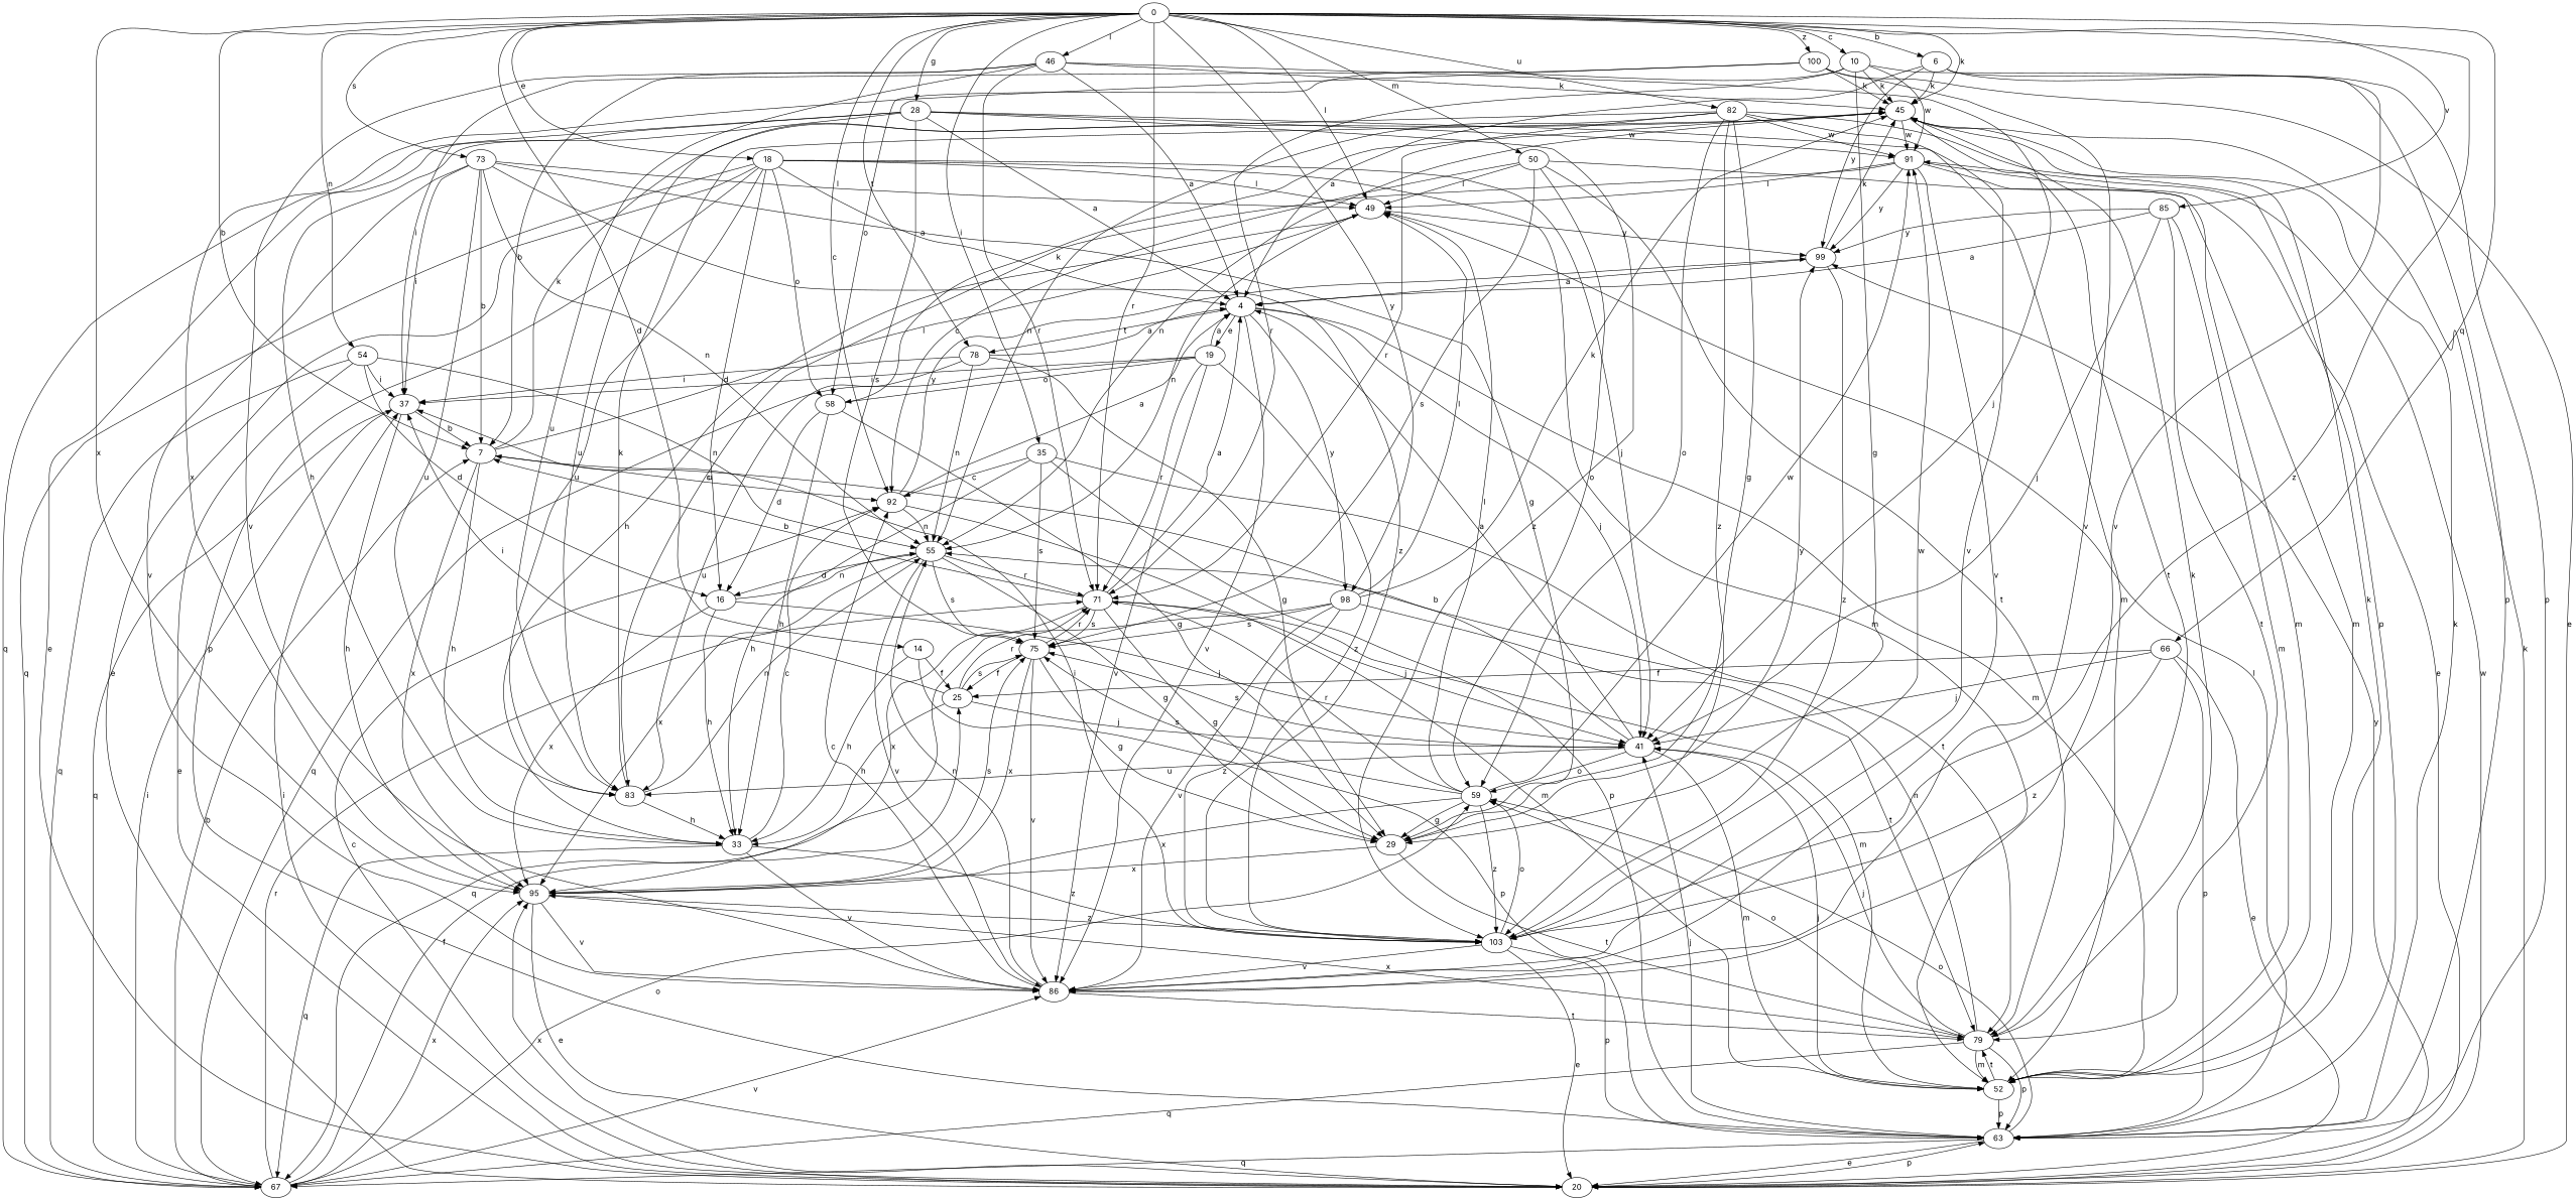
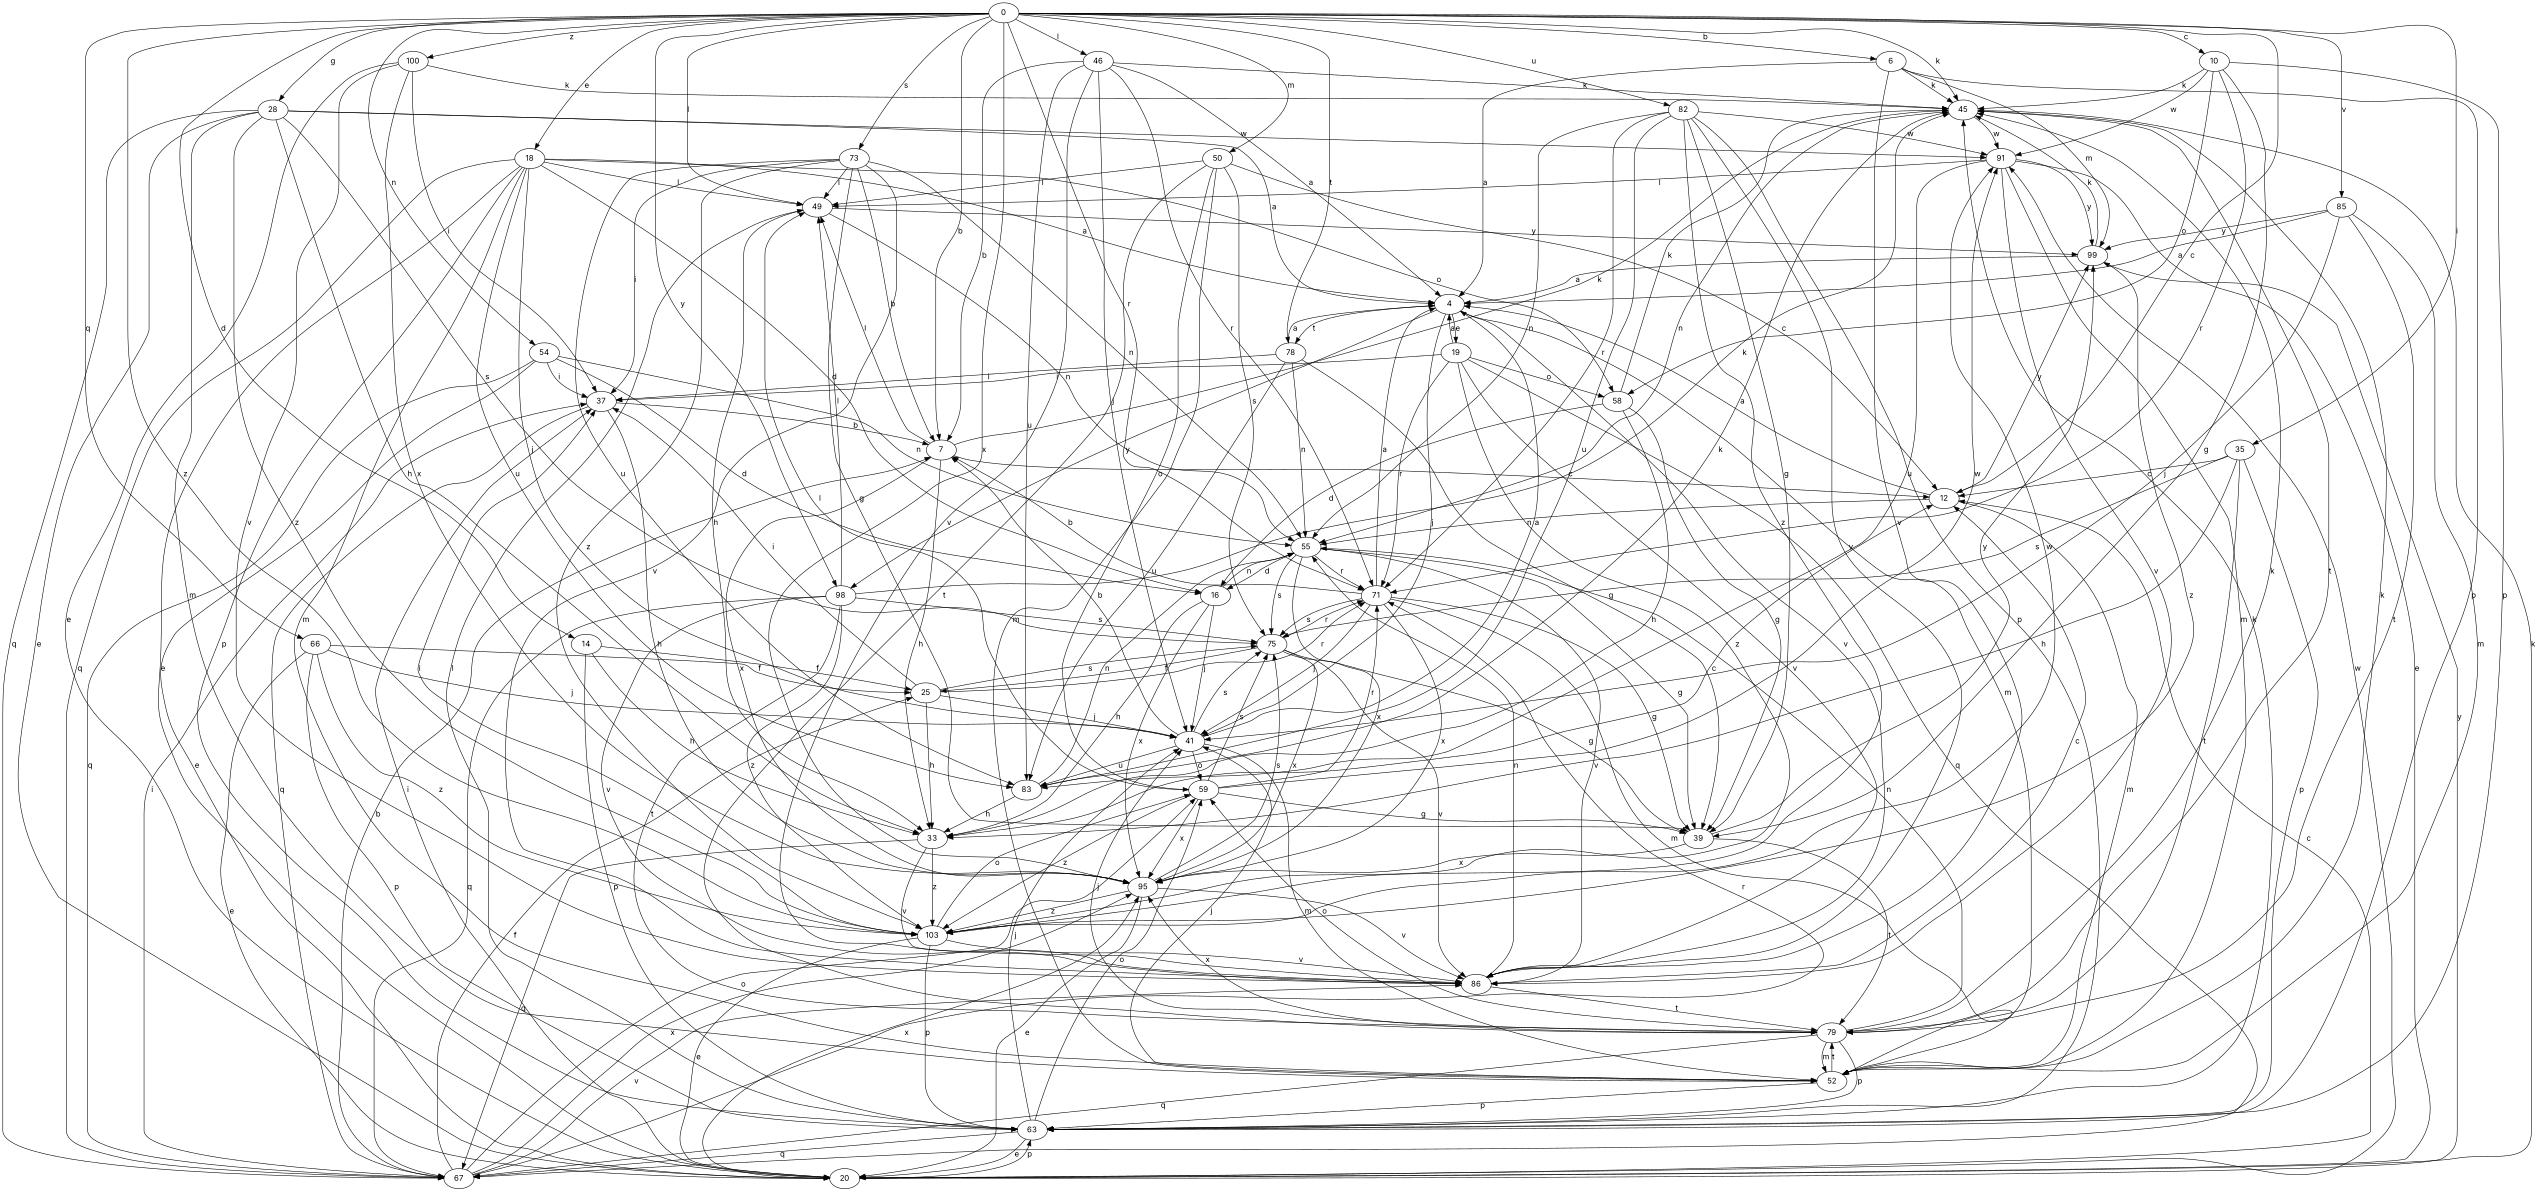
  strict digraph {
    fontname=Inter
    node [fontname=Inter]
    edge [fontname=Inter]
    0
    6
    7
    10
-   12 [label=92]
+   12
    14
    18
    28
    35
    45
    46
    49
    50
    54
    66
    71
    73
    78
    82
    85
    95
    98
    100
    103
    4
    86
    63
    99
    33
-   29
+   29 [label=39]
    58
    91
    52
    55
    25
    41
    16
    20
    67
    83
    75
    79
    59
    37
    19
    0 -> 6 [label=b]
    0 -> 7 [label=b]
    0 -> 10 [label=c]
    0 -> 12 [label=c]
    0 -> 14 [label=d]
    0 -> 18 [label=e]
    0 -> 28 [label=g]
    0 -> 35 [label=i]
    0 -> 45 [label=k]
    0 -> 46 [label=l]
    0 -> 49 [label=l]
    0 -> 50 [label=m]
    0 -> 54 [label=n]
    0 -> 66 [label=q]
    0 -> 71 [label=r]
    0 -> 73 [label=s]
    0 -> 78 [label=t]
    0 -> 82 [label=u]
    0 -> 85 [label=v]
    0 -> 95 [label=x]
    0 -> 98 [label=y]
    0 -> 100 [label=z]
    0 -> 103 [label=z]
    6 -> 45 [label=k]
    6 -> 4 [label=a]
    6 -> 86 [label=v]
    6 -> 63 [label=p]
-   6 -> 99 [label=y]
+   6 -> 99 [label=m]
    7 -> 12 [label=c]
    7 -> 45 [label=k]
    7 -> 49 [label=l]
    7 -> 95 [label=x]
    7 -> 33 [label=h]
    10 -> 45 [label=k]
    10 -> 71 [label=r]
    10 -> 63 [label=p]
    10 -> 29 [label=g]
    10 -> 58 [label=o]
    10 -> 91 [label=w]
    12 -> 4 [label=a]
    12 -> 99 [label=y]
    12 -> 52 [label=m]
    12 -> 55 [label=n]
    14 -> 63 [label=p]
    14 -> 33 [label=h]
    14 -> 25 [label=f]
    18 -> 49 [label=l]
    18 -> 4 [label=a]
    18 -> 63 [label=p]
    18 -> 58 [label=o]
    18 -> 52 [label=m]
    18 -> 41 [label=j]
    18 -> 16 [label=d]
    18 -> 20 [label=e]
    18 -> 67 [label=q]
    18 -> 83 [label=u]
    28 -> 103 [label=z]
    28 -> 4 [label=a]
    28 -> 33 [label=h]
    28 -> 91 [label=w]
    28 -> 52 [label=m]
    28 -> 20 [label=e]
    28 -> 67 [label=q]
    28 -> 75 [label=s]
    35 -> 12 [label=c]
    35 -> 63 [label=p]
    35 -> 33 [label=h]
    35 -> 75 [label=s]
    35 -> 79 [label=t]
    45 -> 91 [label=w]
    45 -> 55 [label=n]
    45 -> 79 [label=t]
    46 -> 7 [label=b]
    46 -> 45 [label=k]
    46 -> 71 [label=r]
    46 -> 4 [label=a]
    46 -> 86 [label=v]
    46 -> 41 [label=j]
    46 -> 83 [label=u]
    49 -> 99 [label=y]
    49 -> 33 [label=h]
    49 -> 55 [label=n]
    50 -> 12 [label=c]
    50 -> 49 [label=l]
    50 -> 52 [label=m]
    50 -> 75 [label=s]
    50 -> 79 [label=t]
    50 -> 59 [label=o]
    54 -> 55 [label=n]
    54 -> 16 [label=d]
    54 -> 20 [label=e]
    54 -> 67 [label=q]
    54 -> 37 [label=i]
    66 -> 103 [label=z]
    66 -> 63 [label=p]
    66 -> 25 [label=f]
    66 -> 41 [label=j]
    66 -> 20 [label=e]
    71 -> 7 [label=b]
    71 -> 95 [label=x]
    71 -> 4 [label=a]
    71 -> 29 [label=g]
    71 -> 52 [label=m]
    71 -> 41 [label=j]
    71 -> 75 [label=s]
    73 -> 7 [label=b]
    73 -> 49 [label=l]
    73 -> 103 [label=z]
    73 -> 86 [label=v]
    73 -> 29 [label=g]
    73 -> 55 [label=n]
    73 -> 83 [label=u]
    73 -> 37 [label=i]
    78 -> 4 [label=a]
    78 -> 29 [label=g]
    78 -> 55 [label=n]
    78 -> 83 [label=u]
    78 -> 37 [label=i]
    82 -> 71 [label=r]
    82 -> 103 [label=z]
    82 -> 86 [label=v]
    82 -> 63 [label=p]
    82 -> 29 [label=g]
    82 -> 91 [label=w]
    82 -> 55 [label=n]
    82 -> 83 [label=u]
-   82 -> 59 [label=o]
    85 -> 4 [label=a]
    85 -> 99 [label=y]
    85 -> 52 [label=m]
    85 -> 41 [label=j]
    85 -> 79 [label=t]
    95 -> 103 [label=z]
    95 -> 86 [label=v]
    95 -> 20 [label=e]
    95 -> 75 [label=s]
    98 -> 45 [label=k]
    98 -> 49 [label=l]
    98 -> 103 [label=z]
    98 -> 86 [label=v]
    98 -> 67 [label=q]
    98 -> 75 [label=s]
    98 -> 79 [label=t]
    100 -> 45 [label=k]
    100 -> 95 [label=x]
    100 -> 86 [label=v]
    100 -> 20 [label=e]
    100 -> 37 [label=i]
    103 -> 86 [label=v]
    103 -> 63 [label=p]
    103 -> 91 [label=w]
    103 -> 20 [label=e]
    103 -> 59 [label=o]
    103 -> 37 [label=i]
    4 -> 78 [label=t]
    4 -> 98 [label=y]
    4 -> 86 [label=v]
    4 -> 52 [label=m]
    4 -> 41 [label=j]
    4 -> 19 [label=e]
    86 -> 12 [label=c]
    86 -> 55 [label=n]
    86 -> 79 [label=t]
    63 -> 45 [label=k]
    63 -> 49 [label=l]
    63 -> 41 [label=j]
    63 -> 20 [label=e]
    63 -> 67 [label=q]
    63 -> 59 [label=o]
    99 -> 45 [label=k]
    99 -> 103 [label=z]
    99 -> 4 [label=a]
    33 -> 12 [label=c]
    33 -> 103 [label=z]
    33 -> 86 [label=v]
    33 -> 67 [label=q]
    29 -> 95 [label=x]
    29 -> 99 [label=y]
    29 -> 79 [label=t]
    58 -> 45 [label=k]
    58 -> 33 [label=h]
    58 -> 29 [label=g]
    58 -> 16 [label=d]
    91 -> 49 [label=l]
    91 -> 86 [label=v]
    91 -> 99 [label=y]
    91 -> 52 [label=m]
    91 -> 20 [label=e]
    91 -> 83 [label=u]
    52 -> 45 [label=k]
    52 -> 63 [label=p]
    52 -> 41 [label=j]
    52 -> 79 [label=t]
    55 -> 71 [label=r]
    55 -> 95 [label=x]
    55 -> 86 [label=v]
    55 -> 29 [label=g]
    55 -> 16 [label=d]
    55 -> 75 [label=s]
    25 -> 71 [label=r]
    25 -> 33 [label=h]
    25 -> 41 [label=j]
    25 -> 75 [label=s]
    25 -> 37 [label=i]
    41 -> 7 [label=b]
    41 -> 4 [label=a]
    41 -> 52 [label=m]
    41 -> 83 [label=u]
    41 -> 75 [label=s]
    41 -> 59 [label=o]
    16 -> 95 [label=x]
    16 -> 33 [label=h]
    16 -> 55 [label=n]
    16 -> 41 [label=j]
    20 -> 12 [label=c]
    20 -> 45 [label=k]
    20 -> 95 [label=x]
    20 -> 63 [label=p]
    20 -> 99 [label=y]
    20 -> 91 [label=w]
    20 -> 37 [label=i]
    67 -> 7 [label=b]
    67 -> 71 [label=r]
    67 -> 95 [label=x]
    67 -> 86 [label=v]
    67 -> 25 [label=f]
    67 -> 59 [label=o]
    67 -> 37 [label=i]
    83 -> 45 [label=k]
    83 -> 33 [label=h]
    83 -> 55 [label=n]
    75 -> 71 [label=r]
    75 -> 95 [label=x]
    75 -> 86 [label=v]
    75 -> 29 [label=g]
    75 -> 25 [label=f]
    79 -> 45 [label=k]
    79 -> 95 [label=x]
    79 -> 63 [label=p]
    79 -> 52 [label=m]
    79 -> 55 [label=n]
    79 -> 41 [label=j]
    79 -> 67 [label=q]
    79 -> 59 [label=o]
    59 -> 49 [label=l]
    59 -> 71 [label=r]
    59 -> 95 [label=x]
    59 -> 103 [label=z]
    59 -> 29 [label=g]
    59 -> 91 [label=w]
    59 -> 75 [label=s]
    37 -> 7 [label=b]
    37 -> 95 [label=h]
    37 -> 67 [label=q]
    19 -> 71 [label=r]
    19 -> 103 [label=z]
    19 -> 4 [label=a]
    19 -> 86 [label=v]
    19 -> 58 [label=o]
    19 -> 67 [label=q]
    19 -> 37 [label=i]
  }
